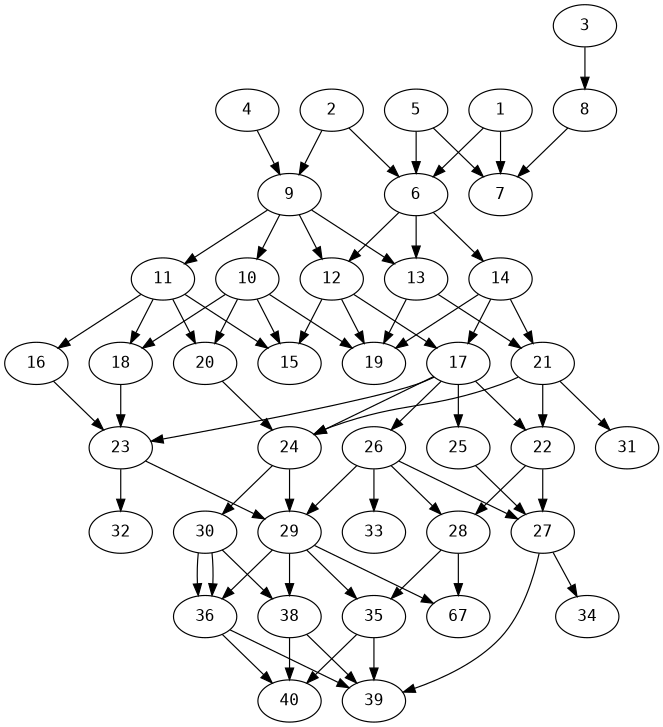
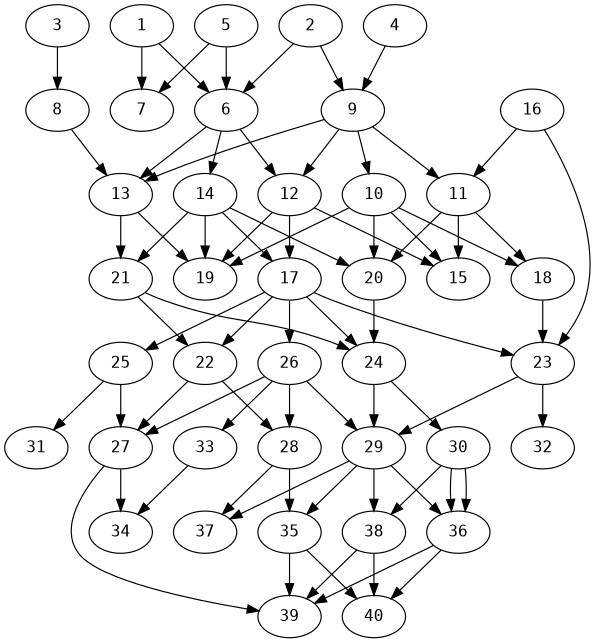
  digraph {
    fontname="DejaVu Sans Mono"
    node [alpha=0.16 fontname="DejaVu Sans Mono"]
    edge [fontname="DejaVu Sans Mono"]
    1 [alpha=0.05 expect_size=9886720]
    6 [alpha=0.12 expect_size=20839424]
    7 [alpha=0.07 expect_size=7304192]
    12 [alpha=0.15 expect_size=16960512]
    13 [expect_size=46314496]
    14 [expect_size=27691008]
    15 [alpha=0.03 expect_size=13160448]
    19 [alpha=0.19 expect_size=20076544]
    17 [alpha=0.12 expect_size=14900224]
    21 [alpha=0.15 expect_size=11506688]
    20 [expect_size=9535488]
    2 [alpha=0.12 expect_size=13636608]
    9 [expect_size=34048000]
    10 [alpha=0.01 expect_size=48641024]
    11 [alpha=0.05 expect_size=51310592]
    18 [alpha=0.01 expect_size=30241792]
    16 [alpha=0.14 expect_size=34548736]
    3 [alpha=0.12 expect_size=6260736]
    8 [expect_size=33913856]
    4 [alpha=0.14 expect_size=40460288]
    5 [alpha=0.09 expect_size=5389312]
    23 [alpha=0.19 expect_size=12272640]
    24 [alpha=0.17 expect_size=50774016]
    22 [alpha=0.17 expect_size=23377920]
    25 [alpha=0.15 expect_size=41908224]
    26 [alpha=0.19 expect_size=48655360]
    29 [alpha=0.11 expect_size=18243584]
    32 [alpha=0.18 expect_size=42142720]
    30 [alpha=0.18 expect_size=16819200]
    27 [alpha=0.04 expect_size=33920000]
    28 [alpha=0.01 expect_size=14927872]
    31 [alpha=0.06 expect_size=7508992]
    33 [alpha=0.08 expect_size=34744320]
    36 [alpha=0.05 expect_size=13816832]
    35 [alpha=0.10 expect_size=26491904]
-   37 [alpha=0.04 expect_size=11090944 label=67]
+   37 [alpha=0.04 expect_size=11090944]
    38 [alpha=0.14 expect_size=20374528]
    34 [alpha=0.07 expect_size=33516544]
    39 [alpha=0.10 expect_size=23152640]
    40 [alpha=0.08 expect_size=48232448]
    1 -> 6
    1 -> 7
    6 -> 12
    6 -> 13
    6 -> 14
    12 -> 15
    12 -> 19
    12 -> 17
    13 -> 19
    13 -> 21
    14 -> 19
    14 -> 17
    14 -> 21
+   14 -> 20
    17 -> 23
    17 -> 24
    17 -> 22
    17 -> 25
    17 -> 26
    21 -> 24
    21 -> 22
    20 -> 24
    2 -> 6
    2 -> 9
    9 -> 12
    9 -> 13
    9 -> 10
    9 -> 11
    10 -> 15
    10 -> 19
    10 -> 20
    10 -> 18
    11 -> 15
    11 -> 20
    11 -> 18
-   11 -> 16
+   16 -> 11
    18 -> 23
    16 -> 23
    3 -> 8
-   8 -> 7
+   8 -> 13
    4 -> 9
    5 -> 6
    5 -> 7
    23 -> 29
    23 -> 32
    24 -> 29
    24 -> 30
    22 -> 27
    22 -> 28
    25 -> 27
-   21 -> 31
+   25 -> 31
    26 -> 29
    26 -> 27
    26 -> 28
    26 -> 33
    29 -> 36
    29 -> 35
    29 -> 37
    29 -> 38
    30 -> 36
    30 -> 36
    30 -> 38
    27 -> 34
    27 -> 39
    28 -> 35
    28 -> 37
+   33 -> 34
    36 -> 39
    36 -> 40
    35 -> 39
    35 -> 40
    38 -> 39
    38 -> 40
  }
